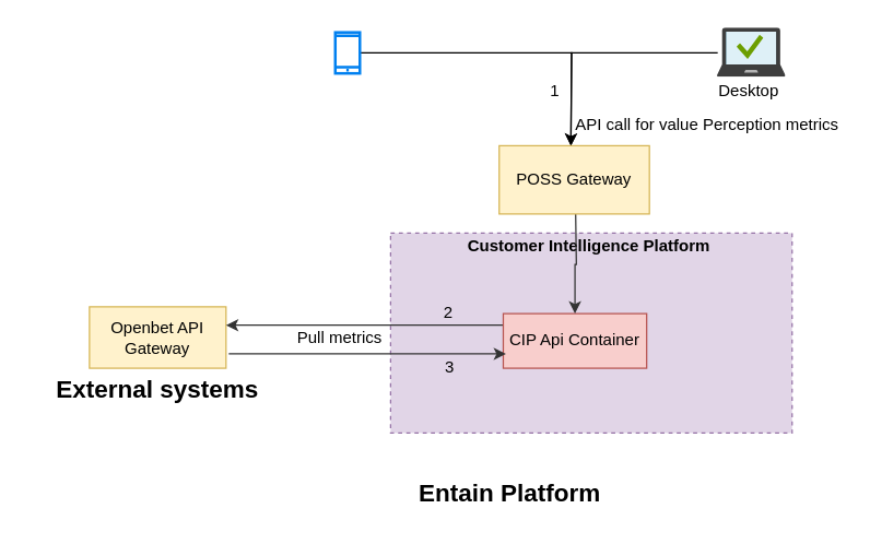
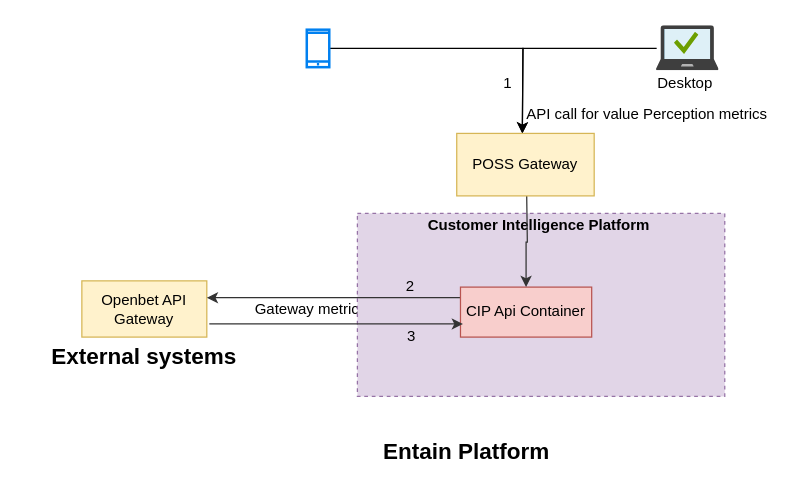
  <mxCell id="0" />
  <mxCell id="1" parent="0" />
  <mxCell id="2" style="edgeStyle=orthogonalEdgeStyle;rounded=0;orthogonalLoop=1;jettySize=auto;html=1;" parent="1" source="3" edge="1"><mxGeometry relative="1" as="geometry"><mxPoint x="417.5" y="106" as="targetPoint" /></mxGeometry></mxCell>
  <mxCell id="3" value="" style="html=1;verticalLabelPosition=bottom;align=center;labelBackgroundColor=#ffffff;verticalAlign=top;strokeWidth=2;strokeColor=#0080F0;shadow=0;dashed=0;shape=mxgraph.ios7.icons.smartphone;" parent="1" vertex="1"><mxGeometry x="245" y="23" width="18" height="30" as="geometry" /></mxCell>
  <mxCell id="4" style="edgeStyle=orthogonalEdgeStyle;rounded=0;orthogonalLoop=1;jettySize=auto;html=1;entryX=0.5;entryY=0;entryDx=0;entryDy=0;" parent="1" source="5" edge="1"><mxGeometry relative="1" as="geometry"><mxPoint x="417.5" y="106" as="targetPoint" /></mxGeometry></mxCell>
  <mxCell id="5" value="" style="aspect=fixed;html=1;points=[];align=center;image;fontSize=12;image=img/lib/mscae/Managed_Desktop.svg;" parent="1" vertex="1"><mxGeometry x="525" y="20" width="50" height="36" as="geometry" /></mxCell>
  <mxCell id="6" value="Openbet API Gateway" style="rounded=0;whiteSpace=wrap;html=1;fillColor=#fff2cc;strokeColor=#d6b656;" parent="1" vertex="1"><mxGeometry x="65" y="224" width="100" height="45" as="geometry" /></mxCell>
  <mxCell id="7" value="&lt;b&gt;&lt;font style=&quot;font-size: 18px&quot;&gt;Entain Platform&lt;/font&gt;&lt;/b&gt;" style="text;html=1;strokeColor=none;fillColor=none;align=center;verticalAlign=middle;whiteSpace=wrap;rounded=0;" parent="1" vertex="1"><mxGeometry x="278" y="346" width="190" height="30" as="geometry" /></mxCell>
  <mxCell id="8" value="&lt;b&gt;&lt;font style=&quot;font-size: 18px&quot;&gt;External systems&lt;/font&gt;&lt;/b&gt;" style="text;html=1;strokeColor=none;fillColor=none;align=center;verticalAlign=middle;whiteSpace=wrap;rounded=0;" parent="1" vertex="1"><mxGeometry x="20" y="270" width="190" height="30" as="geometry" /></mxCell>
  <mxCell id="9" value="API call" style="text;html=1;strokeColor=none;fillColor=none;align=center;verticalAlign=middle;whiteSpace=wrap;rounded=0;dashed=1;" parent="1" vertex="1"><mxGeometry x="405" y="186" width="145" height="20" as="geometry" /></mxCell>
  <mxCell id="10" value="API call for value Perception metrics" style="text;html=1;strokeColor=none;fillColor=none;align=center;verticalAlign=middle;whiteSpace=wrap;rounded=0;dashed=1;" parent="1" vertex="1"><mxGeometry x="420" y="76" width="195" height="30" as="geometry" /></mxCell>
- <mxCell id="11" value="Pull metrics" style="text;html=1;strokeColor=none;fillColor=none;align=center;verticalAlign=middle;whiteSpace=wrap;rounded=0;dashed=1;" parent="1" vertex="1"><mxGeometry x="175.5" y="237" width="145" height="20" as="geometry" /></mxCell>
+ <mxCell id="11" value="Gateway metrics" style="text;html=1;strokeColor=none;fillColor=none;align=center;verticalAlign=middle;whiteSpace=wrap;rounded=0;dashed=1;" parent="1" vertex="1"><mxGeometry x="175.5" y="237" width="145" height="20" as="geometry" /></mxCell>
  <mxCell id="12" value="" style="rounded=0;whiteSpace=wrap;html=1;fillColor=#e1d5e7;strokeColor=#9673a6;dashed=1;" parent="1" vertex="1"><mxGeometry x="285.5" y="170" width="294" height="146.5" as="geometry" /></mxCell>
  <mxCell id="13" style="edgeStyle=orthogonalEdgeStyle;rounded=0;orthogonalLoop=1;jettySize=auto;html=1;strokeColor=#333333;exitX=1;exitY=0.5;exitDx=0;exitDy=0;" parent="1" edge="1"><mxGeometry relative="1" as="geometry"><mxPoint x="368" y="237.5" as="sourcePoint" /><mxPoint x="165" y="237.5" as="targetPoint" /><Array as="points"><mxPoint x="168" y="238" /></Array></mxGeometry></mxCell>
  <mxCell id="14" value="CIP Api Container" style="rounded=0;whiteSpace=wrap;html=1;fillColor=#f8cecc;strokeColor=#b85450;" parent="1" vertex="1"><mxGeometry x="368" y="229" width="105" height="40" as="geometry" /></mxCell>
  <mxCell id="15" value="&lt;b&gt;Customer Intelligence Platform&lt;/b&gt;&lt;br&gt;" style="text;html=1;strokeColor=none;fillColor=none;align=center;verticalAlign=middle;whiteSpace=wrap;rounded=0;" parent="1" vertex="1"><mxGeometry x="320.5" y="170" width="220" height="20" as="geometry" /></mxCell>
  <mxCell id="16" style="edgeStyle=orthogonalEdgeStyle;rounded=0;orthogonalLoop=1;jettySize=auto;html=1;entryX=0.5;entryY=0;entryDx=0;entryDy=0;strokeColor=#333333;" parent="1" target="14" edge="1"><mxGeometry relative="1" as="geometry"><mxPoint x="421" y="156" as="sourcePoint" /><mxPoint x="423.5" y="193.5" as="targetPoint" /></mxGeometry></mxCell>
  <mxCell id="17" value="POSS Gateway" style="rounded=0;whiteSpace=wrap;html=1;fillColor=#fff2cc;strokeColor=#d6b656;" parent="1" vertex="1"><mxGeometry x="365" y="106" width="110" height="50" as="geometry" /></mxCell>
  <mxCell id="18" value="1" style="text;html=1;strokeColor=none;fillColor=none;align=center;verticalAlign=middle;whiteSpace=wrap;rounded=0;" vertex="1" parent="1"><mxGeometry x="385.5" y="56" width="40" height="20" as="geometry" /></mxCell>
  <mxCell id="19" value="2" style="text;html=1;strokeColor=none;fillColor=none;align=center;verticalAlign=middle;whiteSpace=wrap;rounded=0;" vertex="1" parent="1"><mxGeometry x="308" y="219" width="40" height="20" as="geometry" /></mxCell>
  <mxCell id="20" value="Desktop" style="text;html=1;strokeColor=none;fillColor=none;align=center;verticalAlign=middle;whiteSpace=wrap;rounded=0;" vertex="1" parent="1"><mxGeometry x="527.5" y="56" width="40" height="20" as="geometry" /></mxCell>
  <mxCell id="21" style="edgeStyle=orthogonalEdgeStyle;rounded=0;orthogonalLoop=1;jettySize=auto;html=1;strokeColor=#333333;exitX=1;exitY=0.5;exitDx=0;exitDy=0;" edge="1" parent="1"><mxGeometry relative="1" as="geometry"><mxPoint x="167" y="258.5" as="sourcePoint" /><mxPoint x="370" y="258.5" as="targetPoint" /><Array as="points"><mxPoint x="170" y="259" /></Array></mxGeometry></mxCell>
  <mxCell id="22" value="3" style="text;html=1;strokeColor=none;fillColor=none;align=center;verticalAlign=middle;whiteSpace=wrap;rounded=0;" vertex="1" parent="1"><mxGeometry x="309" y="259" width="40" height="20" as="geometry" /></mxCell>
